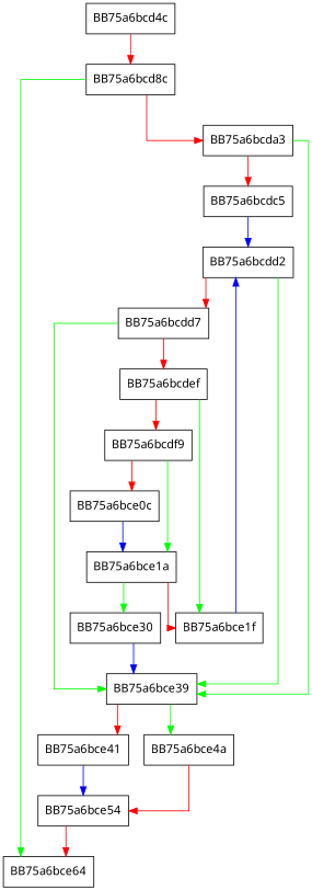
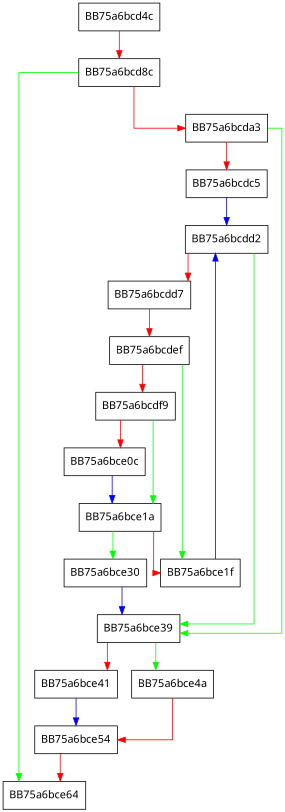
  digraph {
    fontname="Noto Sans"
    splines=ortho
    node [fontname="Noto Sans" shape=box]
    edge [color=red fontname="Noto Sans"]
    BB75a6bcd4c
    BB75a6bcd8c
    BB75a6bce64
    BB75a6bcda3
    BB75a6bce39
    BB75a6bcdc5
    BB75a6bce4a
    BB75a6bce41
    BB75a6bcdd2
    BB75a6bce54
    BB75a6bcdd7
    BB75a6bcdef
    BB75a6bce1f
    BB75a6bcdf9
    BB75a6bce1a
    BB75a6bce0c
    n17 [label=BB75a6bce30]
    BB75a6bcd4c -> BB75a6bcd8c
    BB75a6bcd8c -> BB75a6bce64 [color=green]
    BB75a6bcd8c -> BB75a6bcda3
    BB75a6bcda3 -> BB75a6bce39 [color=green]
    BB75a6bcda3 -> BB75a6bcdc5
    BB75a6bce39 -> BB75a6bce4a [color=green]
    BB75a6bce39 -> BB75a6bce41
    BB75a6bcdc5 -> BB75a6bcdd2 [color=blue]
    BB75a6bce4a -> BB75a6bce54
    BB75a6bce41 -> BB75a6bce54 [color=blue]
    BB75a6bcdd2 -> BB75a6bce39 [color=green]
    BB75a6bcdd2 -> BB75a6bcdd7
    BB75a6bce54 -> BB75a6bce64
-   BB75a6bcdd7 -> BB75a6bce39 [color=green]
    BB75a6bcdd7 -> BB75a6bcdef
    BB75a6bcdef -> BB75a6bce1f [color=green]
    BB75a6bcdef -> BB75a6bcdf9
    BB75a6bce1f -> BB75a6bcdd2 [color=blue]
    BB75a6bcdf9 -> BB75a6bce1a [color=green]
    BB75a6bcdf9 -> BB75a6bce0c
    BB75a6bce1a -> BB75a6bce1f
    BB75a6bce1a -> n17 [color=green]
    BB75a6bce0c -> BB75a6bce1a [color=blue]
    n17 -> BB75a6bce39 [color=blue]
  }
